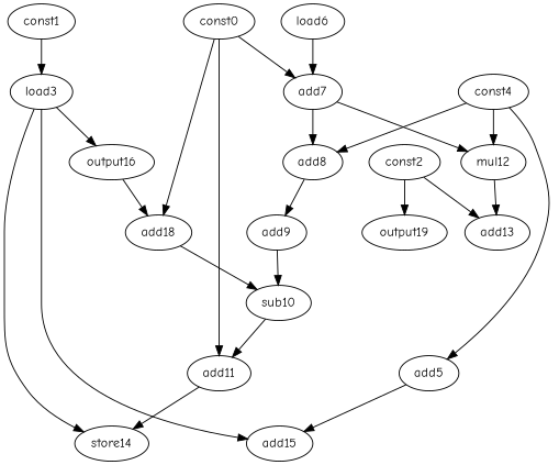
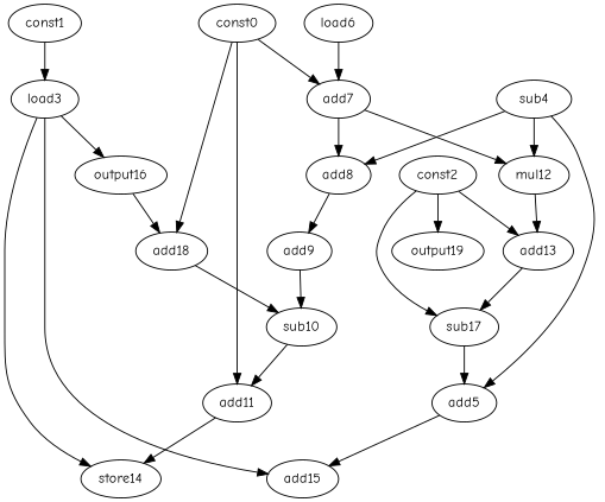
  digraph {
    fontname="Comic Neue"
    node [fontname="Comic Neue" opcode=add]
    edge [fontname="Comic Neue" operand=0]
    const0 [opcode=const]
    add7
    add11
    add18
    add8
    mul12 [opcode=mul]
    store14 [opcode=store]
    sub10 [opcode=sub]
    const1 [opcode=const]
    load3 [opcode=load]
    add15
    output16 [opcode=output]
    load6 [opcode=load]
    add9
    const2 [opcode=const]
    add13
+   sub17 [opcode=sub]
    output19 [opcode=output]
    add5
-   const4 [opcode=const]
+   const4 [opcode=const label=sub4]
    const0 -> add7
    const0 -> add11
    const0 -> add18 [operand=1]
    add7 -> add8
    add7 -> mul12
    add11 -> store14
    add18 -> sub10 [operand=1]
    add8 -> add9
    mul12 -> add13 [operand=1]
    sub10 -> add11 [operand=1]
    const1 -> load3
    load3 -> store14 [operand=1]
    load3 -> add15
    load3 -> output16
    output16 -> add18
    load6 -> add7 [operand=1]
    add9 -> sub10
    const2 -> add13
+   const2 -> sub17
    const2 -> output19
+   add13 -> sub17 [operand=1]
+   sub17 -> add5
    add5 -> add15 [operand=1]
    const4 -> add8 [operand=1]
    const4 -> mul12 [operand=1]
    const4 -> add5 [operand=1]
  }
